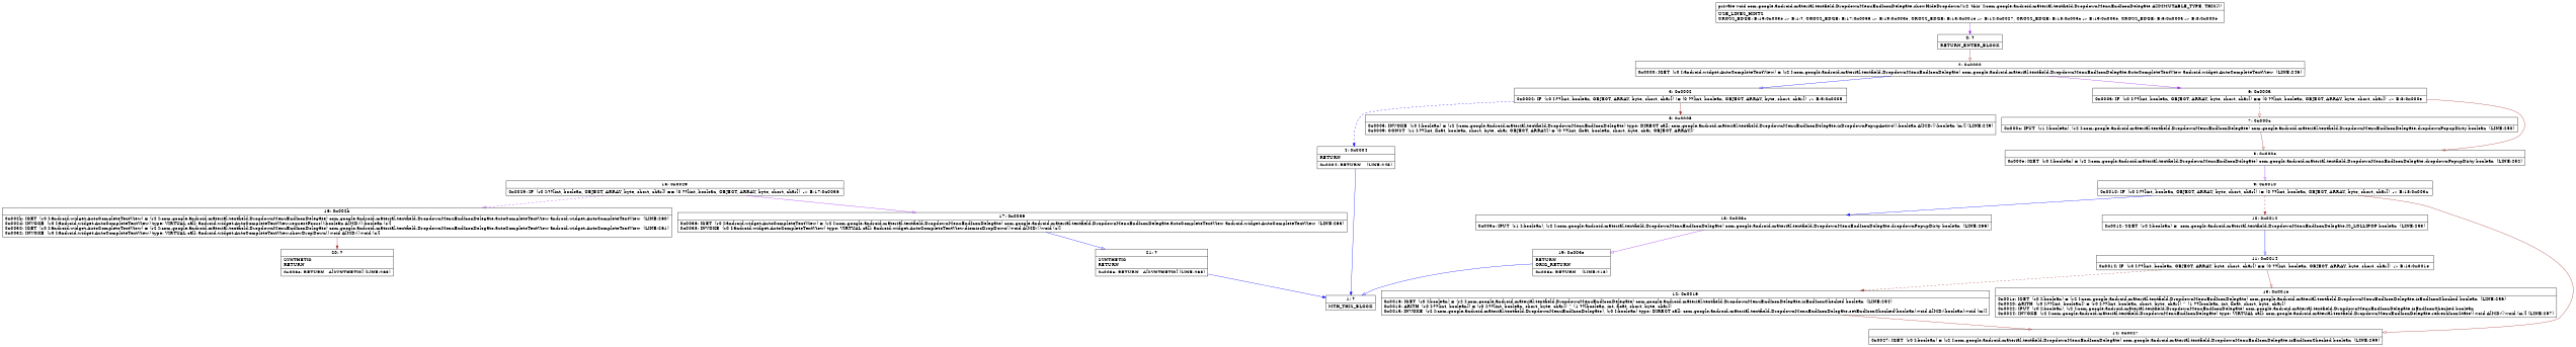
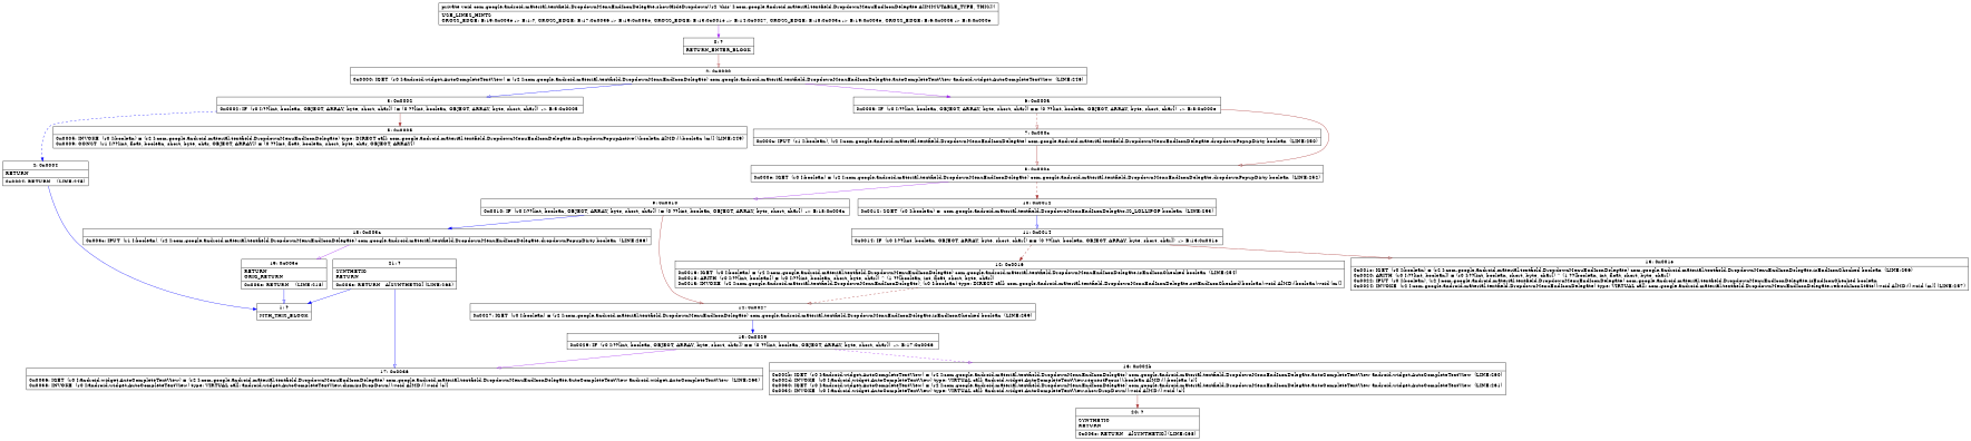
  digraph {
    node [shape=record]
    edge [arrowhead=onormal color=brown]
    n1 [label="{0\:\ ?|RETURN_ENTER_BLOCK\l}"]
    n2 [label="{2\:\ 0x0000|0x0000: IGET  (r0 I:android.widget.AutoCompleteTextView) = (r2 I:com.google.android.material.textfield.DropdownMenuEndIconDelegate) com.google.android.material.textfield.DropdownMenuEndIconDelegate.autoCompleteTextView android.widget.AutoCompleteTextView  (LINE:246)\l}"]
    n3 [label="{3\:\ 0x0002|0x0002: IF  (r0 I:??[int, boolean, OBJECT, ARRAY, byte, short, char]) != (0 ??[int, boolean, OBJECT, ARRAY, byte, short, char])  \-\> B:5:0x0005 \l}"]
    n4 [label="{6\:\ 0x000a|0x000a: IF  (r0 I:??[int, boolean, OBJECT, ARRAY, byte, short, char]) == (0 ??[int, boolean, OBJECT, ARRAY, byte, short, char])  \-\> B:8:0x000e \l}"]
    n5 [label="{4\:\ 0x0004|RETURN\l|0x0004: RETURN    (LINE:245)\l}"]
    n6 [label="{5\:\ 0x0005|0x0005: INVOKE  (r0 I:boolean) = (r2 I:com.google.android.material.textfield.DropdownMenuEndIconDelegate) type: DIRECT call: com.google.android.material.textfield.DropdownMenuEndIconDelegate.isDropdownPopupActive():boolean A[MD:():boolean (m)] (LINE:249)\l0x0009: CONST  (r1 I:??[int, float, boolean, short, byte, char, OBJECT, ARRAY]) = (0 ??[int, float, boolean, short, byte, char, OBJECT, ARRAY]) \l}"]
    n7 [label="{1\:\ ?|MTH_THIS_BLOCK\l}"]
    n8 [label="{7\:\ 0x000c|0x000c: IPUT  (r1 I:boolean), (r2 I:com.google.android.material.textfield.DropdownMenuEndIconDelegate) com.google.android.material.textfield.DropdownMenuEndIconDelegate.dropdownPopupDirty boolean  (LINE:250)\l}"]
    n9 [label="{8\:\ 0x000e|0x000e: IGET  (r0 I:boolean) = (r2 I:com.google.android.material.textfield.DropdownMenuEndIconDelegate) com.google.android.material.textfield.DropdownMenuEndIconDelegate.dropdownPopupDirty boolean  (LINE:252)\l}"]
    n10 [label="{9\:\ 0x0010|0x0010: IF  (r0 I:??[int, boolean, OBJECT, ARRAY, byte, short, char]) != (0 ??[int, boolean, OBJECT, ARRAY, byte, short, char])  \-\> B:18:0x003c \l}"]
    n11 [label="{10\:\ 0x0012|0x0012: SGET  (r0 I:boolean) =  com.google.android.material.textfield.DropdownMenuEndIconDelegate.IS_LOLLIPOP boolean  (LINE:253)\l}"]
    n12 [label="{18\:\ 0x003c|0x003c: IPUT  (r1 I:boolean), (r2 I:com.google.android.material.textfield.DropdownMenuEndIconDelegate) com.google.android.material.textfield.DropdownMenuEndIconDelegate.dropdownPopupDirty boolean  (LINE:266)\l}"]
    n13 [label="{14\:\ 0x0027|0x0027: IGET  (r0 I:boolean) = (r2 I:com.google.android.material.textfield.DropdownMenuEndIconDelegate) com.google.android.material.textfield.DropdownMenuEndIconDelegate.isEndIconChecked boolean  (LINE:259)\l}"]
    n14 [label="{11\:\ 0x0014|0x0014: IF  (r0 I:??[int, boolean, OBJECT, ARRAY, byte, short, char]) == (0 ??[int, boolean, OBJECT, ARRAY, byte, short, char])  \-\> B:13:0x001e \l}"]
    n15 [label="{19\:\ 0x003e|RETURN\lORIG_RETURN\l|0x003e: RETURN    (LINE:218)\l}"]
    n16 [label="{12\:\ 0x0016|0x0016: IGET  (r0 I:boolean) = (r2 I:com.google.android.material.textfield.DropdownMenuEndIconDelegate) com.google.android.material.textfield.DropdownMenuEndIconDelegate.isEndIconChecked boolean  (LINE:254)\l0x0018: ARITH  (r0 I:??[int, boolean]) = (r0 I:??[int, boolean, short, byte, char]) ^ (1 ??[boolean, int, float, short, byte, char]) \l0x001a: INVOKE  (r2 I:com.google.android.material.textfield.DropdownMenuEndIconDelegate), (r0 I:boolean) type: DIRECT call: com.google.android.material.textfield.DropdownMenuEndIconDelegate.setEndIconChecked(boolean):void A[MD:(boolean):void (m)]\l}"]
    n17 [label="{13\:\ 0x001e|0x001e: IGET  (r0 I:boolean) = (r2 I:com.google.android.material.textfield.DropdownMenuEndIconDelegate) com.google.android.material.textfield.DropdownMenuEndIconDelegate.isEndIconChecked boolean  (LINE:256)\l0x0020: ARITH  (r0 I:??[int, boolean]) = (r0 I:??[int, boolean, short, byte, char]) ^ (1 ??[boolean, int, float, short, byte, char]) \l0x0022: IPUT  (r0 I:boolean), (r2 I:com.google.android.material.textfield.DropdownMenuEndIconDelegate) com.google.android.material.textfield.DropdownMenuEndIconDelegate.isEndIconChecked boolean \l0x0024: INVOKE  (r2 I:com.google.android.material.textfield.DropdownMenuEndIconDelegate) type: VIRTUAL call: com.google.android.material.textfield.DropdownMenuEndIconDelegate.refreshIconState():void A[MD:():void (m)] (LINE:257)\l}"]
    n18 [label="{15\:\ 0x0029|0x0029: IF  (r0 I:??[int, boolean, OBJECT, ARRAY, byte, short, char]) == (0 ??[int, boolean, OBJECT, ARRAY, byte, short, char])  \-\> B:17:0x0036 \l}"]
    n19 [label="{16\:\ 0x002b|0x002b: IGET  (r0 I:android.widget.AutoCompleteTextView) = (r2 I:com.google.android.material.textfield.DropdownMenuEndIconDelegate) com.google.android.material.textfield.DropdownMenuEndIconDelegate.autoCompleteTextView android.widget.AutoCompleteTextView  (LINE:260)\l0x002d: INVOKE  (r0 I:android.widget.AutoCompleteTextView) type: VIRTUAL call: android.widget.AutoCompleteTextView.requestFocus():boolean A[MD:():boolean (s)]\l0x0030: IGET  (r0 I:android.widget.AutoCompleteTextView) = (r2 I:com.google.android.material.textfield.DropdownMenuEndIconDelegate) com.google.android.material.textfield.DropdownMenuEndIconDelegate.autoCompleteTextView android.widget.AutoCompleteTextView  (LINE:261)\l0x0032: INVOKE  (r0 I:android.widget.AutoCompleteTextView) type: VIRTUAL call: android.widget.AutoCompleteTextView.showDropDown():void A[MD:():void (c)]\l}"]
    n20 [label="{17\:\ 0x0036|0x0036: IGET  (r0 I:android.widget.AutoCompleteTextView) = (r2 I:com.google.android.material.textfield.DropdownMenuEndIconDelegate) com.google.android.material.textfield.DropdownMenuEndIconDelegate.autoCompleteTextView android.widget.AutoCompleteTextView  (LINE:263)\l0x0038: INVOKE  (r0 I:android.widget.AutoCompleteTextView) type: VIRTUAL call: android.widget.AutoCompleteTextView.dismissDropDown():void A[MD:():void (c)]\l}"]
    n21 [label="{20\:\ ?|SYNTHETIC\lRETURN\l|0x003e: RETURN   A[SYNTHETIC] (LINE:268)\l}"]
    n22 [label="{21\:\ ?|SYNTHETIC\lRETURN\l|0x003e: RETURN   A[SYNTHETIC] (LINE:268)\l}"]
    n23 [label="{private void com.google.android.material.textfield.DropdownMenuEndIconDelegate.showHideDropdown((r2 'this' I:com.google.android.material.textfield.DropdownMenuEndIconDelegate A[IMMUTABLE_TYPE, THIS]))  | USE_LINES_HINTS\lCROSS_EDGE: B:19:0x003e \-\> B:1:?, CROSS_EDGE: B:17:0x0036 \-\> B:19:0x003e, CROSS_EDGE: B:13:0x001e \-\> B:14:0x0027, CROSS_EDGE: B:18:0x003c \-\> B:19:0x003e, CROSS_EDGE: B:6:0x000a \-\> B:8:0x000e\l}"]
    n1 -> n2
    n2 -> n3 [color=blue]
    n2 -> n4 [arrowhead=normal color=purple]
    n3 -> n5 [arrowhead=normal color=blue style=dashed]
    n3 -> n6 [arrowhead=normal]
    n4 -> n8 [style=dashed]
    n4 -> n9
    n5 -> n7 [arrowhead=normal color=blue]
    n8 -> n9
    n9 -> n10 [color=purple]
-   n10 -> n11 [arrowhead=normal style=dashed]
+   n9 -> n11 [arrowhead=normal style=dashed]
    n10 -> n12 [arrowhead=normal color=blue]
    n10 -> n13
    n11 -> n14 [color=blue]
    n12 -> n15 [color=purple]
+   n13 -> n18 [arrowhead=normal color=blue]
    n14 -> n16 [arrowhead=normal style=dashed]
    n14 -> n17
    n15 -> n7 [color=blue]
-   n16 -> n13
+   n16 -> n13 [style=dashed]
    n18 -> n19 [color=purple style=dashed]
    n18 -> n20 [color=purple]
    n19 -> n21 [arrowhead=normal]
-   n20 -> n22 [color=blue]
+   n22 -> n20 [color=blue]
    n22 -> n7 [arrowhead=normal color=blue]
    n23 -> n1 [arrowhead=normal color=purple]
  }
